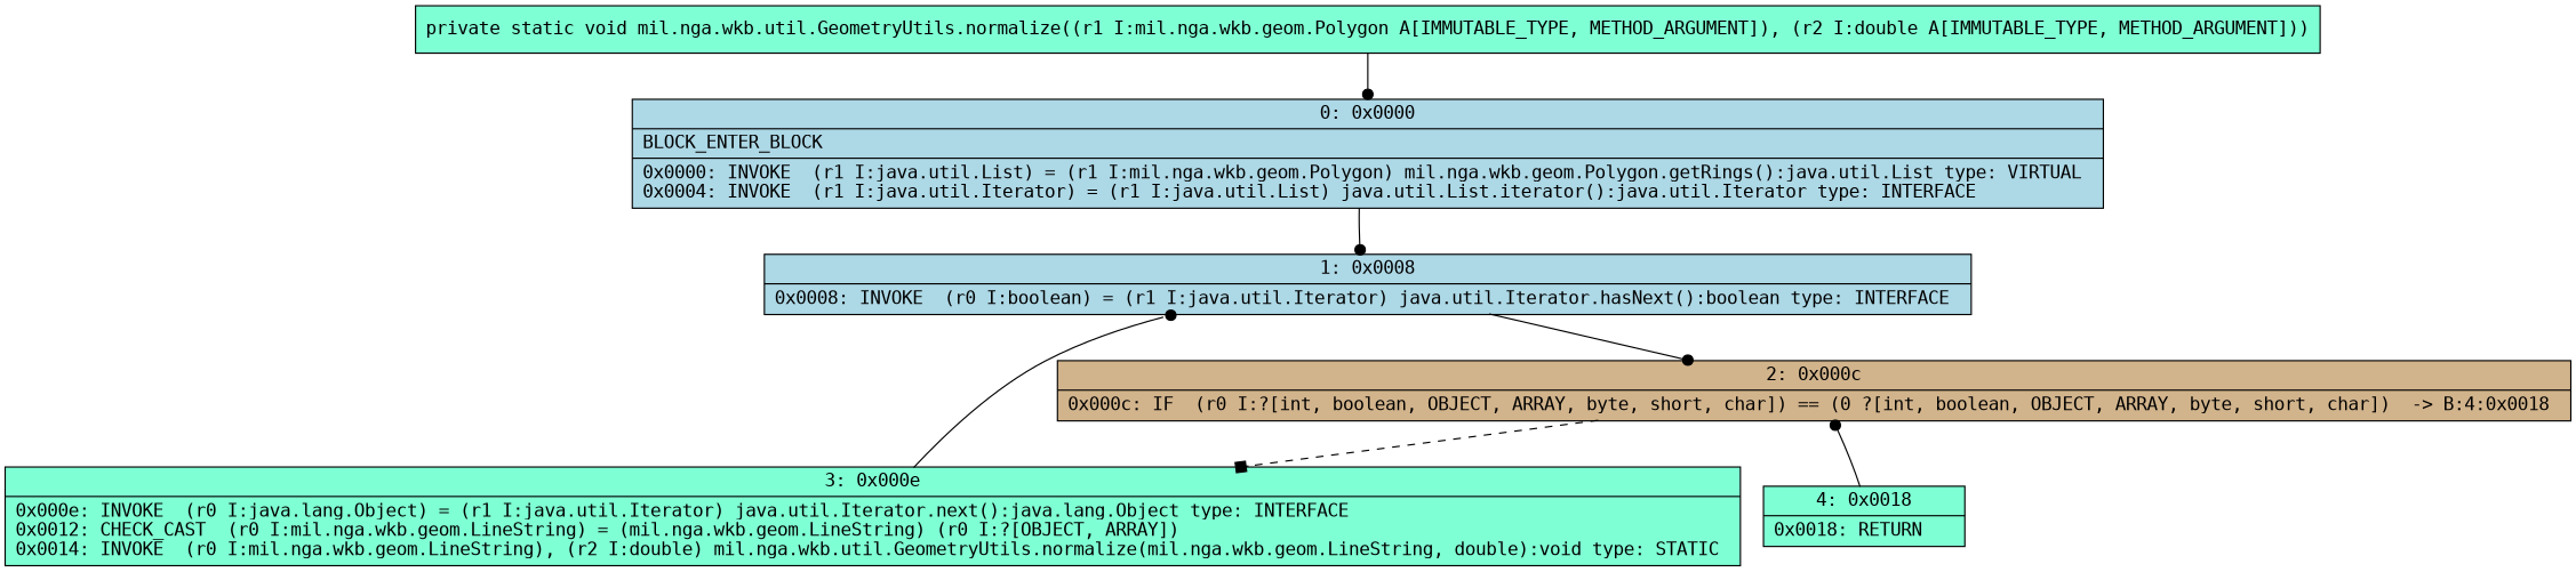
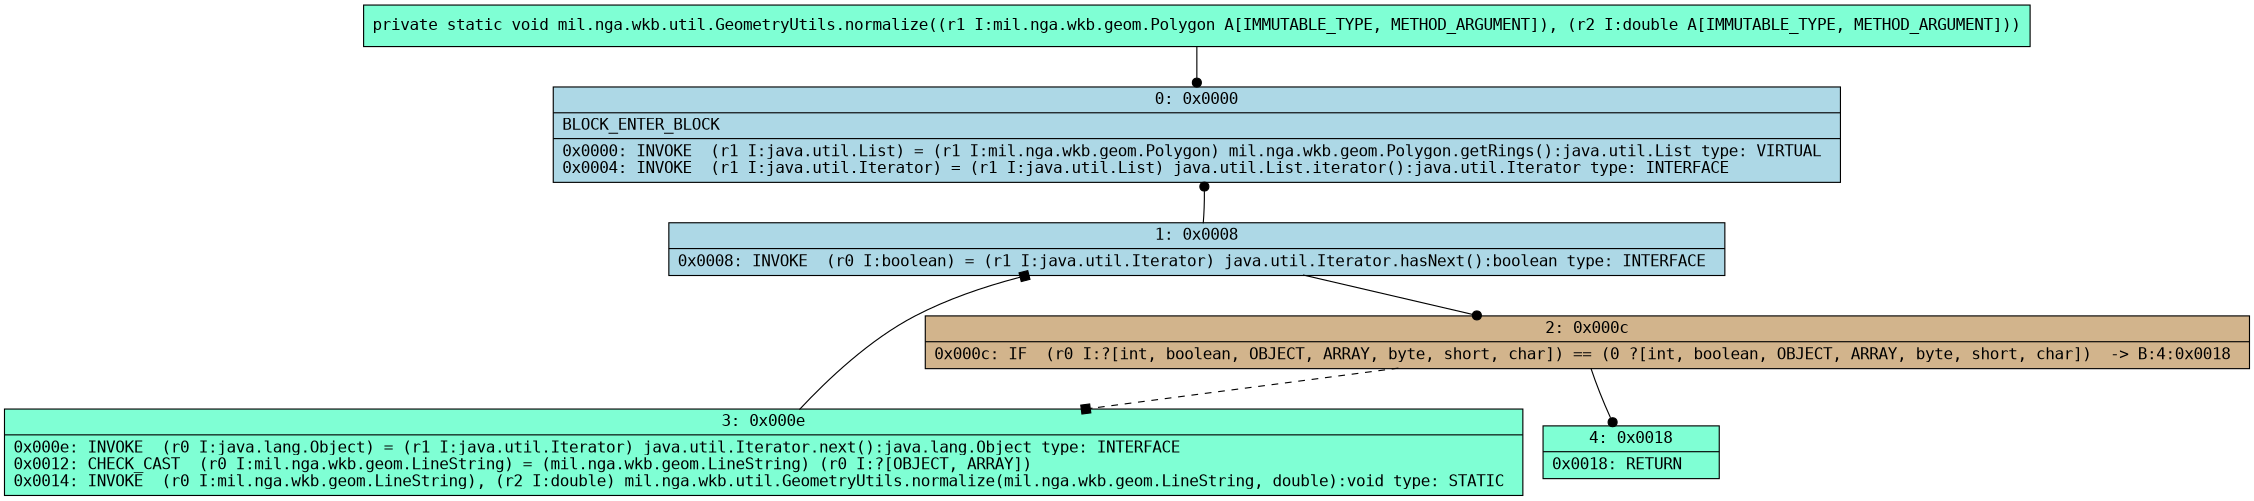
  digraph {
    fontname="DejaVu Sans Mono"
    node [fillcolor=aquamarine fontname="DejaVu Sans Mono" shape=record style=filled]
    edge [arrowhead=dot fontname="DejaVu Sans Mono"]
    n1 [fillcolor=lightblue label="{0\:\ 0x0000|BLOCK_ENTER_BLOCK\l|0x0000: INVOKE  (r1 I:java.util.List) = (r1 I:mil.nga.wkb.geom.Polygon) mil.nga.wkb.geom.Polygon.getRings():java.util.List type: VIRTUAL \l0x0004: INVOKE  (r1 I:java.util.Iterator) = (r1 I:java.util.List) java.util.List.iterator():java.util.Iterator type: INTERFACE \l}"]
    n2 [fillcolor=lightblue label="{1\:\ 0x0008|0x0008: INVOKE  (r0 I:boolean) = (r1 I:java.util.Iterator) java.util.Iterator.hasNext():boolean type: INTERFACE \l}"]
    n3 [fillcolor=tan label="{2\:\ 0x000c|0x000c: IF  (r0 I:?[int, boolean, OBJECT, ARRAY, byte, short, char]) == (0 ?[int, boolean, OBJECT, ARRAY, byte, short, char])  \-\> B:4:0x0018 \l}"]
    n4 [label="{3\:\ 0x000e|0x000e: INVOKE  (r0 I:java.lang.Object) = (r1 I:java.util.Iterator) java.util.Iterator.next():java.lang.Object type: INTERFACE \l0x0012: CHECK_CAST  (r0 I:mil.nga.wkb.geom.LineString) = (mil.nga.wkb.geom.LineString) (r0 I:?[OBJECT, ARRAY]) \l0x0014: INVOKE  (r0 I:mil.nga.wkb.geom.LineString), (r2 I:double) mil.nga.wkb.util.GeometryUtils.normalize(mil.nga.wkb.geom.LineString, double):void type: STATIC \l}"]
    n5 [label="{4\:\ 0x0018|0x0018: RETURN   \l}"]
    n6 [label="{private static void mil.nga.wkb.util.GeometryUtils.normalize((r1 I:mil.nga.wkb.geom.Polygon A[IMMUTABLE_TYPE, METHOD_ARGUMENT]), (r2 I:double A[IMMUTABLE_TYPE, METHOD_ARGUMENT])) }"]
-   n1 -> n2
+   n2 -> n1
    n2 -> n3
    n3 -> n4 [arrowhead=box style=dashed]
-   n5 -> n3
-   n4 -> n2
+   n3 -> n5
+   n4 -> n2 [arrowhead=box]
    n6 -> n1
  }
